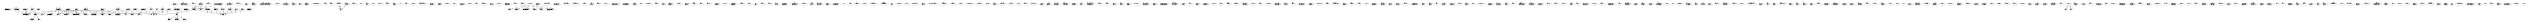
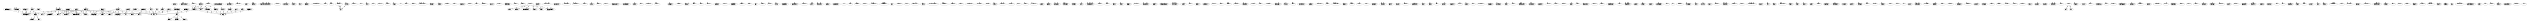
  digraph {
    n1 [label="spring(1)"]
    n2 [label="imparatorlugu(1)"]
    n3 [label="ed(9)"]
    n4 [label="nun(5)"]
    n5 [label="kojian(1)"]
    n6 [label="sera(1)"]
    n7 [label="everybody(1)"]
    n8 [label="liar(1)"]
    n9 [label="knows(1)"]
    n10 [label="zuma(1)"]
    n11 [label="everything(1)"]
    n12 [label="writes(1)"]
    n13 [label="population(1)"]
    n14 [label="harbinde(2)"]
    n15 [label="harbord(1)"]
    n16 [label="power(1)"]
    n17 [label="galaxy(1)"]
    n18 [label="askeri(2)"]
    n19 [label="imparatorluklarindaki(1)"]
    n20 [label="volume(1)"]
    n21 [label="tarihi(1)"]
    n22 [label="mutlucag(1)"]
    n23 [label="des(2)"]
    n24 [label="entrangeres(1)"]
    n25 [label="jackh(1)"]
    n26 [label="kur(2)"]
    n27 [label="escape(1)"]
    n28 [label="ermenilerden(1)"]
    n29 [label="kital(1)"]
    n30 [label="asia(1)"]
    n31 [label="meray(2)"]
    n32 [label="cambridge(3)"]
    n33 [label="bir(2)"]
    n34 [label="war(2)"]
    n35 [label="nasil(1)"]
    n36 [label="yaratilir(1)"]
    n37 [label="sorun(1)"]
    n38 [label="hakkinda(1)"]
    n39 [label="yi(1)"]
    n40 [label="ohanus(1)"]
    n41 [label="foot(1)"]
    n42 [label="yale(1)"]
    n43 [label="orel(1)"]
    n44 [label="turkozu(1)"]
    n45 [label="greece(1)"]
    n46 [label="atase(1)"]
    n47 [label="army(1)"]
    n48 [label="vi(1)"]
    n49 [label="divan(1)"]
    n50 [label="conference(2)"]
    n51 [label="devlet(1)"]
    n52 [label="talimatname(1)"]
    n53 [label="subject(1)"]
    n54 [label="article(1)"]
    n55 [label="mesele(1)"]
    n56 [label="evvel(1)"]
    n57 [label="property(1)"]
    n58 [label="exists(1)"]
    n59 [label="york(8)"]
    n60 [label="esas(1)"]
    n61 [label="hareket(1)"]
    n62 [label="crown(1)"]
    n63 [label="serves(1)"]
    n64 [label="defterleri(3)"]
    n65 [label="azeris(1)"]
    n66 [label="alfred(1)"]
    n67 [label="burned(1)"]
    n68 [label="took(1)"]
    n69 [label="estate(1)"]
    n70 [label="exterminated(1)"]
    n71 [label="front(1)"]
    n72 [label="hand(1)"]
    n73 [label="appropriated(1)"]
    n74 [label="closed(1)"]
    n75 [label="muharrerat(4)"]
    n76 [label="ittihad(1)"]
    n77 [label="berkeley(2)"]
    n78 [label="gunumuze(1)"]
    n79 [label="hazirliklari(1)"]
    n80 [label="alexander(1)"]
    n81 [label="olunan(1)"]
    n82 [label="orsay(1)"]
    n83 [label="kalem(1)"]
    n84 [label="teroru(1)"]
    n85 [label="armenia(2)"]
    n86 [label="soul(1)"]
    n87 [label="proceeded(1)"]
    n88 [label="today(2)"]
    n89 [label="work(1)"]
    n90 [label="mountain(1)"]
    n91 [label="serve(1)"]
    n92 [label="extermination(1)"]
    n93 [label="nation(1)"]
    n94 [label="put(1)"]
    n95 [label="press(5)"]
    n96 [label="correspondence(3)"]
    n97 [label="sempozyumu(1)"]
    n98 [label="compliment(1)"]
    n99 [label="crane(1)"]
    n100 [label="ilmi(1)"]
    n101 [label="mesulleri(1)"]
    n102 [label="anasir(1)"]
-   n103 [label="edu(2)"]
    n104 [label="praeger(1)"]
    n105 [label="turklere(1)"]
    n106 [label="history(4)"]
    n107 [label="kadar(1)"]
    n108 [label="idare(1)"]
    n109 [label="mahsus(1)"]
    n110 [label="toynbee(1)"]
    n111 [label="sorunu(1)"]
    n112 [label="belgelerle(1)"]
    n113 [label="william(1)"]
    n114 [label="sehid(1)"]
    n115 [label="ege(1)"]
    n116 [label="tarihin(1)"]
    n117 [label="haven(1)"]
    n118 [label="harb(2)"]
    n119 [label="ermeniler(3)"]
    n120 [label="imperialism(1)"]
    n121 [label="lousanne(1)"]
    n122 [label="pasa(1)"]
    n123 [label="kartonlar(2)"]
    n124 [label="policy(1)"]
    n125 [label="committee(1)"]
    n126 [label="nov(1)"]
    n127 [label="india(1)"]
    n128 [label="terakki(1)"]
    n129 [label="review(1)"]
    n130 [label="translation(1)"]
    n131 [label="mudafaalari(1)"]
    n132 [label="ucr(2)"]
    n133 [label="dewey(1)"]
    n134 [label="truebner(1)"]
    n135 [label="dunn(1)"]
    n136 [label="deliorman(1)"]
    n137 [label="yildiz(2)"]
    n138 [label="revolutionnaires(1)"]
    n139 [label="makaleler(1)"]
    n140 [label="kitabevi(1)"]
    n141 [label="robert(1)"]
    n142 [label="ankara(2)"]
    n143 [label="ermenilerin(1)"]
    n144 [label="ottomane(1)"]
    n145 [label="arsivi(1)"]
    n146 [label="neside(1)"]
    n147 [label="tarih(2)"]
    n148 [label="malumat(1)"]
    n149 [label="ottoman(1)"]
    n150 [label="izmir(1)"]
    n151 [label="british(1)"]
    n152 [label="avetis(1)"]
    n153 [label="rawlinson(1)"]
    n154 [label="price(1)"]
    n155 [label="peace(1)"]
    n156 [label="gazigiray(1)"]
    n157 [label="bakanligi(1)"]
    n158 [label="devleti(2)"]
    n159 [label="yuca(1)"]
    n160 [label="question(2)"]
    n161 [label="dunya(1)"]
    n162 [label="transcaucasia(1)"]
    n163 [label="leonard(1)"]
    n164 [label="basar(1)"]
    n165 [label="gn(2)"]
    n166 [label="cokus(1)"]
    n167 [label="yahut(1)"]
    n168 [label="lenger(1)"]
    n169 [label="kurtulus(1)"]
    n170 [label="appressian(1)"]
    n171 [label="turk(3)"]
    n172 [label="veysel(1)"]
    n173 [label="independence(2)"]
    n174 [label="sardarapat(1)"]
    n175 [label="powell(1)"]
    n176 [label="lausanne(2)"]
    n177 [label="arsiv(1)"]
    n178 [label="trench(1)"]
    n179 [label="professor(1)"]
    n180 [label="boston(1)"]
    n181 [label="paul(2)"]
    n182 [label="aksin(1)"]
    n183 [label="kafkas(1)"]
    n184 [label="stanford(1)"]
    n185 [label="jaeschke(1)"]
    n186 [label="turned(1)"]
    n187 [label="irade(1)"]
    n188 [label="mustenid(1)"]
    n189 [label="diplomacy(1)"]
    n190 [label="library(1)"]
    n191 [label="talat(1)"]
    n192 [label="constitution(1)"]
    n193 [label="sydney(1)"]
    n194 [label="melbourne(1)"]
    n195 [label="asaf(1)"]
    n196 [label="basbakanlik(1)"]
    n197 [label="legion(1)"]
    n198 [label="sir(2)"]
    n199 [label="sahak(1)"]
    n200 [label="serdar(3)"]
    n201 [label="russia(1)"]
    n202 [label="house(1)"]
    n203 [label="crescent(1)"]
    n204 [label="road(2)"]
    n205 [label="chatnam(1)"]
    n206 [label="girisi(1)"]
    n207 [label="europe(1)"]
    n208 [label="taksimi(1)"]
    n209 [label="soyledikleri(1)"]
    n210 [label="alper(1)"]
    n211 [label="treaty(1)"]
    n212 [label="fall(1)"]
    n213 [label="bombay(1)"]
    n214 [label="progress(1)"]
    n215 [label="kurat(1)"]
    n216 [label="yayin(1)"]
    n217 [label="elie(1)"]
    n218 [label="movement(1)"]
    n219 [label="struggle(2)"]
    n220 [label="belgeler(1)"]
    n221 [label="partition(2)"]
    n222 [label="ducar(1)"]
    n223 [label="mark(1)"]
    n224 [label="indianapolis(1)"]
    n225 [label="magazine(1)"]
    n226 [label="comites(1)"]
    n227 [label="kanunu(1)"]
    n228 [label="basim(1)"]
    n229 [label="kedouri(1)"]
    n230 [label="olcay(1)"]
    n231 [label="take(1)"]
    n232 [label="despotism(1)"]
    n233 [label="version(1)"]
    n234 [label="harbe(1)"]
    n235 [label="ermenilerce(1)"]
    n236 [label="lozan(1)"]
    n237 [label="kaynaklari(1)"]
    n238 [label="gozen(1)"]
    n239 [label="caliph(1)"]
    n240 [label="source(1)"]
    n241 [label="perakende(1)"]
    n242 [label="idiot(1)"]
    n243 [label="dr(1)"]
    n244 [label="atfedilen(1)"]
    n245 [label="laurence(1)"]
    n246 [label="paris(1)"]
    n247 [label="evrak(3)"]
    n248 [label="uucp(1)"]
    n249 [label="tarihte(1)"]
    n250 [label="caucasian(1)"]
    n251 [label="reinhart(1)"]
    n252 [label="demir(1)"]
    n253 [label="osmanlilardan(1)"]
    n254 [label="icyuzu(1)"]
    n255 [label="clair(1)"]
    n256 [label="king(1)"]
    n257 [label="tahassusler(1)"]
    n258 [label="fight(1)"]
    n259 [label="valyi(1)"]
    n260 [label="raporu(1)"]
    n261 [label="print(1)"]
    n262 [label="meade(1)"]
    n263 [label="ingilizce(1)"]
    n264 [label="ihtilaliyesi(1)"]
    n265 [label="turquie(1)"]
    n266 [label="argic(2)"]
    n267 [label="petrol(1)"]
    n268 [label="dahiliye(3)"]
    n269 [label="farrar(1)"]
    n270 [label="rebirth(1)"]
    n271 [label="harbiye(1)"]
    n272 [label="orient(1)"]
    n273 [label="bobbs(1)"]
    n274 [label="vol(1)"]
    n275 [label="conn(1)"]
    n276 [label="california(2)"]
    n277 [label="muratoff(1)"]
    n278 [label="ercikan(1)"]
    n279 [label="hulbe(1)"]
    n280 [label="muslime(1)"]
    n281 [label="osmaniye(1)"]
    n282 [label="tarihinde(1)"]
    n283 [label="poured(1)"]
    n284 [label="turkiye(3)"]
    n285 [label="rolleri(1)"]
    n286 [label="tedkik(1)"]
    n287 [label="boasted(1)"]
    n288 [label="turkey(12)"]
    n289 [label="hazine(1)"]
    n290 [label="moslem(1)"]
    n291 [label="story(1)"]
    n292 [label="mogan(1)"]
    n293 [label="sovyet(2)"]
    n294 [label="yollarinda(1)"]
    n295 [label="baris(1)"]
    n296 [label="ermeni(1)"]
    n297 [label="ne(1)"]
    n298 [label="un(1)"]
    n299 [label="akgun(1)"]
    n300 [label="curzon(1)"]
    n301 [label="shaw(1)"]
    n302 [label="university(6)"]
    n303 [label="dair(1)"]
    n304 [label="komite(1)"]
    n305 [label="intelligence(1)"]
    n306 [label="hocaoglu(2)"]
    n307 [label="hansard(1)"]
    n308 [label="guerre(1)"]
    n309 [label="derlemeler(1)"]
    n310 [label="sonra(1)"]
    n311 [label="belgeleri(3)"]
    n312 [label="kerem(1)"]
    n313 [label="union(1)"]
    n314 [label="watnxt(1)"]
    n315 [label="siyasiye(1)"]
    n316 [label="heritage(1)"]
    n317 [label="harbi(3)"]
    n318 [label="armenie(1)"]
    n319 [label="crook(1)"]
    n320 [label="seltzer(1)"]
    n321 [label="genocide(1)"]
    n322 [label="dosyalari(1)"]
    n323 [label="empire(2)"]
    n324 [label="security(1)"]
    n325 [label="field(1)"]
    n326 [label="ilan(1)"]
    n327 [label="republic(2)"]
    n328 [label="aliye(1)"]
    n329 [label="karal(1)"]
    n330 [label="gurun(1)"]
    n331 [label="ryan(1)"]
    n332 [label="akboy(1)"]
    n333 [label="vesikalarla(1)"]
    n334 [label="east(1)"]
    n335 [label="world(1)"]
    n336 [label="tanzimat(1)"]
    n337 [label="century(1)"]
    n338 [label="muammer(1)"]
    n339 [label="vesikalariyla(1)"]
    n340 [label="vilayet(1)"]
    n341 [label="felix(1)"]
    n342 [label="louise(1)"]
    n343 [label="turkler(1)"]
    n344 [label="heyeti(1)"]
    n345 [label="invader(1)"]
    n346 [label="hatiralar(1)"]
    n347 [label="buyuk(1)"]
    n348 [label="office(8)"]
    n349 [label="co(6)"]
    n350 [label="defterdarlik(1)"]
    n351 [label="gorduklerimiz(1)"]
    n352 [label="john(1)"]
    n353 [label="ltd(1)"]
    n354 [label="rahmi(1)"]
    n355 [label="islam(2)"]
    n356 [label="commission(1)"]
    n357 [label="disisleri(1)"]
    n358 [label="ordu(1)"]
    n2 -> n3 [label=1]
    n3 -> n4 [label=2]
    n5 -> n6 [label=1]
    n5 -> n7 [label=1]
    n5 -> n8 [label=1]
    n5 -> n9 [label=1]
    n5 -> n10 [label=1]
    n5 -> n11 [label=1]
    n5 -> n12 [label=1]
    n14 -> n4 [label=1]
    n18 -> n4 [label=1]
    n21 -> n3 [label=1]
    n23 -> n24 [label=1]
    n31 -> n3 [label=1]
    n32 -> n33 [label=1]
    n32 -> n34 [label=1]
    n33 -> n35 [label=1]
    n33 -> n36 [label=1]
    n33 -> n37 [label=1]
    n38 -> n39 [label=1]
    n38 -> n39 [label=1]
    n45 -> n24 [label=1]
    n45 -> n34 [label=1]
    n50 -> n24 [label=1]
    n59 -> n34 [label=3]
    n67 -> n68 [label=1]
    n67 -> n69 [label=1]
    n67 -> n70 [label=1]
    n67 -> n71 [label=1]
    n67 -> n72 [label=1]
    n67 -> n73 [label=1]
    n76 -> n3 [label=1]
    n77 -> n34 [label=1]
    n85 -> n34 [label=1]
    n85 -> n86 [label=1]
    n85 -> n87 [label=1]
    n85 -> n88 [label=1]
    n85 -> n89 [label=1]
    n85 -> n90 [label=1]
    n85 -> n91 [label=1]
    n85 -> n92 [label=1]
    n88 -> n93 [label=1]
    n88 -> n94 [label=1]
    n95 -> n34 [label=2]
    n96 -> n3 [label=1]
    n133 -> n10 [label=1]
    n142 -> n4 [label=2]
    n142 -> n34 [label=1]
    n145 -> n4 [label=1]
    n151 -> n34 [label=1]
    n160 -> n34 [label=1]
    n161 -> n4 [label=1]
    n165 -> n4 [label=1]
    n171 -> n4 [label=1]
    n176 -> n24 [label=1]
    n181 -> n34 [label=1]
    n198 -> n34 [label=1]
    n200 -> n10 [label=1]
    n200 -> n11 [label=1]
    n200 -> n12 [label=1]
    n200 -> n89 [label=1]
    n200 -> n90 [label=1]
    n200 -> n91 [label=1]
    n200 -> n92 [label=1]
    n204 -> n34 [label=1]
    n220 -> n4 [label=1]
    n266 -> n89 [label=1]
    n266 -> n90 [label=1]
    n266 -> n91 [label=1]
    n266 -> n92 [label=1]
    n288 -> n24 [label=2]
    n296 -> n297 [label=1]
    n296 -> n298 [label=1]
    n317 -> n39 [label=1]
    n334 -> n24 [label=1]
  }
